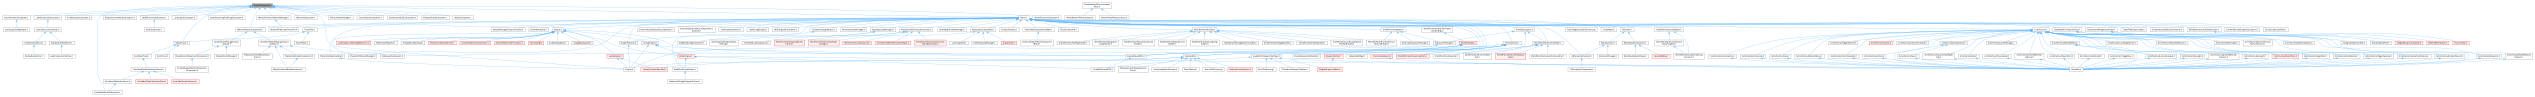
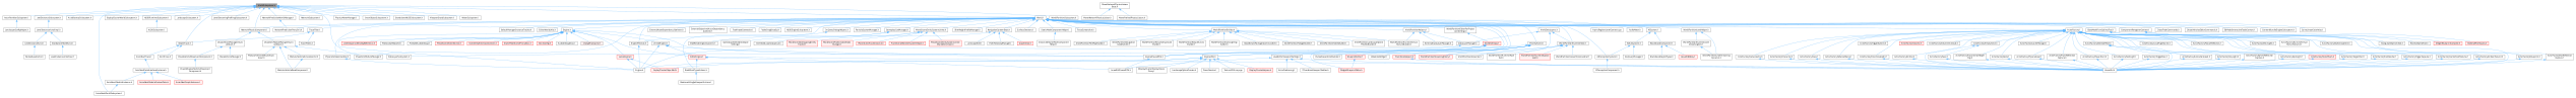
  digraph {
    fontname="IBM Plex Sans"
    node [color=grey40 fillcolor=white fontname="IBM Plex Sans" fontsize=10 shape=box style=filled]
    edge [color=steelblue1 dir=back fontname="IBM Plex Sans" fontsize=10 labelfontname=Helvetica labelfontsize=10 style=solid]
    n1 [color=gray40 fillcolor=grey60 fontcolor=black height=0.2 label="WorldSubsystem.h" width=0.4]
    n2 [height=0.2 label="ActorPartitionSubsystem.h" width=0.4]
    n3 [height=0.2 label="AnimNextWorldSubsystem.h" width=0.4]
    n4 [height=0.2 label="AutoDestroySubsystem.h" width=0.4]
    n5 [height=0.2 label="DataLayerSubsystem.h" width=0.4]
    n6 [height=0.2 label="DisplayClusterWorldSubsystem.h" width=0.4]
    n7 [height=0.2 label="HLODRuntimeSubsystem.h" width=0.4]
    n8 [height=0.2 label="LandscapeSubsystem.h" width=0.4]
    n9 [height=0.2 label="LevelInstanceSubsystem.h" width=0.4]
    n10 [height=0.2 label="LevelStreamingProfilingSubsystem.h" width=0.4]
    n11 [height=0.2 label="NetworkPhysicsComponent.h" width=0.4]
    n12 [height=0.2 label="NetworkPredictionWorldManager.h" width=0.4]
    n13 [height=0.2 label="NetworkSubsystem.h" width=0.4]
    n14 [height=0.2 label="ObjectTrace.h" width=0.4]
    n15 [height=0.2 label="PhysicsMoverManager.h" width=0.4]
    n16 [height=0.2 label="SmartObjectSubsystem.h" width=0.4]
    n17 [height=0.2 label="StandaloneHLODSubsystem.h" width=0.4]
    n18 [height=0.2 label="ViewportStatsSubsystem.h" width=0.4]
    n19 [height=0.2 label="WaterSubsystem.h" width=0.4]
    n20 [height=0.2 label="World.h" width=0.4]
    n21 [height=0.2 label="WorldPartitionSubsystem.h" width=0.4]
    n22 [height=0.2 label="LandscapeConfigHelper.h" width=0.4]
    n23 [height=0.2 label="HLODSubsystem.h" width=0.4]
    n24 [height=0.2 label="LevelInstanceActorImpl.h" width=0.4]
    n25 [height=0.2 label="ChaosSimModuleManagerAsync\lCallback.h" width=0.4]
    n26 [height=0.2 label="ChaosVehicleManagerAsync\lCallback.h" width=0.4]
    n27 [height=0.2 label="NetworkPredictionProxyInit.h" width=0.4]
    n28 [height=0.2 label="AnimNextTrace.h" width=0.4]
    n29 [height=0.2 label="AnimTrace.h" width=0.4]
    n30 [height=0.2 label="ChaosSimModuleManager.h" width=0.4]
    n31 [height=0.2 label="AIPerceptionSystem.h" width=0.4]
    n32 [height=0.2 label="AISystem.h" width=0.4]
    n33 [height=0.2 label="ActorFactory.h" width=0.4]
    n34 [height=0.2 label="AsyncRegisterLevelContext.cpp" width=0.4]
    n35 [height=0.2 label="AudioMeter.h" width=0.4]
    n36 [height=0.2 label="BaseMeshFromSplinesTool.h" width=0.4]
    n37 [height=0.2 label="BookMarkTypeActions.h" width=0.4]
    n38 [height=0.2 label="ChaosFleshCommands.h" width=0.4]
    n39 [height=0.2 label="ChaosVehiclesEditorCommands.h" width=0.4]
    n40 [height=0.2 label="ComponentReregisterContext.h" width=0.4]
    n41 [height=0.2 label="ContentBundleEngineSubsystem.h" width=0.4]
    n42 [height=0.2 label="CurveLinearColorAtlas.h" width=0.4]
    n43 [height=0.2 label="DefaultManagerInstanceTracker.h" width=0.4]
    n44 [height=0.2 label="EdModeInteractiveToolsContext.h" width=0.4]
    n45 [height=0.2 label="EditorWorldUtils.h" width=0.4]
    n46 [height=0.2 label="Engine.h" width=0.4]
    n47 [height=0.2 label="EngineSharedPCH.h" width=0.4]
    n48 [height=0.2 label="EngineMinimal.h" width=0.4]
    n49 [height=0.2 label="EngineUtils.h" width=0.4]
    n50 [height=0.2 label="EnvQueryDebugHelpers.h" width=0.4]
    n51 [height=0.2 label="ExternalAssetDependencyGatherer.h" width=0.4]
    n52 [height=0.2 label="ExternalObjectAndActorDependency\lGatherer.h" width=0.4]
    n53 [height=0.2 label="FleshAssetConversion.h" width=0.4]
    n54 [height=0.2 label="FolderDragDropOp.h" width=0.4]
    n55 [height=0.2 label="GameplayCueManager.h" width=0.4]
    n56 [height=0.2 label="HLODEngineSubsystem.h" width=0.4]
    n57 [height=0.2 label="LevelEditorViewportSettings.h" width=0.4]
    n58 [height=0.2 label="MovieSceneEntitySystemLinker.h" width=0.4]
    n59 [height=0.2 label="NavigationSystemBase.h" width=0.4]
    n60 [height=0.2 label="ParticleSystemManager.h" width=0.4]
    n61 [height=0.2 label="PhysicsCollisionHandler.h" width=0.4]
    n62 [height=0.2 label="PreviewScene.h" width=0.4]
    n63 [height=0.2 label="SkinWeightProfileManager.h" width=0.4]
    n64 [height=0.2 label="StaticMeshComponentHelper.h" width=0.4]
    n65 [height=0.2 label="SurfaceIterators.h" width=0.4]
    n66 [height=0.2 label="TraceFilter.h" width=0.4]
    n67 [height=0.2 label="TraceScreenshot.h" width=0.4]
    n68 [height=0.2 label="WorldDataLayers.h" width=0.4]
    n69 [height=0.2 label="WorldPartitionRuntimeHash.h" width=0.4]
    n70 [height=0.2 label="WorldPartitionBuilder.h" width=0.4]
    n71 [height=0.2 label="WorldPartitionEditorPerProject\lUserSettings.h" width=0.4]
    n72 [height=0.2 label="WorldPartitionHelpers.h" width=0.4]
    n73 [height=0.2 label="WorldPartitionLevelHelper.h" width=0.4]
    n74 [height=0.2 label="LevelInstanceActor.h" width=0.4]
    n75 [height=0.2 label="StandaloneHLODActor.h" width=0.4]
    n76 [height=0.2 label="PackedLevelActor.h" width=0.4]
    n77 [height=0.2 label="LevelInstanceActorDesc.h" width=0.4]
    n78 [height=0.2 label="ModularVehicleBaseComponent.h" width=0.4]
    n79 [height=0.2 label="ModularVehicleDefaultAsync\lInput.h" width=0.4]
    n80 [height=0.2 label="ModularVehicleSimulationCU.h" width=0.4]
    n81 [height=0.2 label="ChaosVehicleManager.h" width=0.4]
    n82 [height=0.2 label="ChaosVehicleMovementComponent.h" width=0.4]
    n83 [height=0.2 label="MoverNetworkPhysicsLiaison\lBase.h" width=0.4]
    n84 [height=0.2 label="MoverNetworkPhysicsLiaison.h" width=0.4]
    n85 [height=0.2 label="MoverPathedPhysicsLiaison.h" width=0.4]
    n86 [height=0.2 label="ChaosWheeledVehicleMovement\lComponent.h" width=0.4]
    n87 [height=0.2 label="AnimNextDataInterfaceInstance.h" width=0.4]
    n88 [color=red fillcolor="#FFF0F0" height=0.2 label="AnimNextGraphInstance.h" width=0.4]
    n89 [color=red fillcolor="#FFF0F0" height=0.2 label="AnimNextModuleContextData.h" width=0.4]
    n90 [height=0.2 label="AnimNextModuleInstance.h" width=0.4]
    n91 [height=0.2 label="AIPerceptionComponent.h" width=0.4]
    n92 [height=0.2 label="AISubsystem.h" width=0.4]
    n93 [height=0.2 label="BlackboardComponent.h" width=0.4]
    n94 [height=0.2 label="ActorFactoryAmbientSound.h" width=0.4]
    n95 [height=0.2 label="UnrealEd.h" width=0.4]
    n96 [height=0.2 label="ActorFactoryBlueprint.h" width=0.4]
    n97 [height=0.2 label="ActorFactoryBoxReflection\lCapture.h" width=0.4]
    n98 [height=0.2 label="ActorFactoryCacheManager.h" width=0.4]
    n99 [height=0.2 label="ActorFactoryCameraActor.h" width=0.4]
    n100 [height=0.2 label="ActorFactoryCharacter.h" width=0.4]
    n101 [height=0.2 label="ActorFactoryClass.h" width=0.4]
    n102 [height=0.2 label="ActorFactoryDeferredDecal.h" width=0.4]
    n103 [height=0.2 label="ActorFactoryDirectionalLight.h" width=0.4]
    n104 [height=0.2 label="ActorFactoryEmitter.h" width=0.4]
    n105 [height=0.2 label="ActorFactoryEmptyActor.h" width=0.4]
    n106 [height=0.2 label="ActorFactoryExponentialHeight\lFog.h" width=0.4]
    n107 [height=0.2 label="ActorFactoryLocalFogVolume.h" width=0.4]
    n108 [height=0.2 label="ActorFactoryNote.h" width=0.4]
    n109 [height=0.2 label="ActorFactoryPhysicsAsset.h" width=0.4]
    n110 [height=0.2 label="ActorFactoryPlanarReflection.h" width=0.4]
    n111 [height=0.2 label="ActorFactoryPlaneReflection\lCapture.h" width=0.4]
    n112 [height=0.2 label="ActorFactoryPlayerStart.h" width=0.4]
    n113 [height=0.2 label="ActorFactoryPointLight.h" width=0.4]
    n114 [height=0.2 label="ActorFactoryRectLight.h" width=0.4]
    n115 [height=0.2 label="ActorFactoryRuntimeVirtual\lTextureVolume.h" width=0.4]
    n116 [height=0.2 label="ActorFactorySkeletalMesh.h" width=0.4]
    n117 [height=0.2 label="ActorFactorySkyAtmosphere.h" width=0.4]
    n118 [height=0.2 label="ActorFactorySkyLight.h" width=0.4]
    n119 [height=0.2 label="ActorFactorySphereReflection\lCapture.h" width=0.4]
    n120 [height=0.2 label="ActorFactorySpotLight.h" width=0.4]
    n121 [color=red fillcolor="#FFF0F0" height=0.2 label="ActorFactoryStaticMesh.h" width=0.4]
    n122 [height=0.2 label="ActorFactoryTargetPoint.h" width=0.4]
    n123 [height=0.2 label="ActorFactoryTextRender.h" width=0.4]
    n124 [height=0.2 label="ActorFactoryTriggerCapsule.h" width=0.4]
    n125 [height=0.2 label="ActorFactoryTriggerSphere.h" width=0.4]
    n126 [height=0.2 label="ActorFactoryVectorFieldVolume.h" width=0.4]
    n127 [color=red fillcolor="#FFF0F0" height=0.2 label="ActorFactoryVolume.h" width=0.4]
    n128 [height=0.2 label="ActorFactoryVolumetricCloud.h" width=0.4]
    n129 [height=0.2 label="RevolveSplineTool.h" width=0.4]
    n130 [height=0.2 label="TriangulateSplinesTool.h" width=0.4]
    n131 [height=0.2 label="BookmarkSingleViewportActions.h" width=0.4]
    n132 [color=red fillcolor="#FFF0F0" height=0.2 label="SkeletalMeshTypes.h" width=0.4]
    n133 [color=red fillcolor="#FFF0F0" height=0.2 label="WidgetBlueprintCompiler.h" width=0.4]
-   n134 [color=red fillcolor="#FFF0F0" height=0.2 label="FractureTool.h" width=0.4]
    n135 [height=0.2 label="AudioDebugDraw.h" width=0.4]
    n136 [fillcolor="#FFF0F0" height=0.2 label="ChangeTransactor.h" width=0.4]
    n137 [color=red fillcolor="#FFF0F0" height=0.2 label="EditorEngine.h" width=0.4]
    n138 [height=0.2 label="Engine.h" width=0.4]
    n139 [color=red fillcolor="#FFF0F0" height=0.2 label="GameEngine.h" width=0.4]
    n140 [color=red fillcolor="#FFF0F0" height=0.2 label="LevelSequenceBindingReference.h" width=0.4]
    n141 [height=0.2 label="MallocLeakReporter.h" width=0.4]
    n142 [height=0.2 label="MediaIOAudioDebug.h" width=0.4]
    n143 [color=red fillcolor="#FFF0F0" height=0.2 label="MovieSceneEventSection.h" width=0.4]
    n144 [color=red fillcolor="#FFF0F0" height=0.2 label="SceneViewExtensionContext.h" width=0.4]
    n145 [color=red fillcolor="#FFF0F0" height=0.2 label="StaticMeshSceneProxyDesc.h" width=0.4]
    n146 [height=0.2 label="UnrealEngine.h" width=0.4]
    n147 [color=red fillcolor="#FFF0F0" height=0.2 label="VoiceConfig.h" width=0.4]
    n148 [height=0.2 label="UnrealEdSharedPCH.h" width=0.4]
    n149 [color=red fillcolor="#FFF0F0" height=0.2 label="DisplayClusterObjectRef.h" width=0.4]
    n150 [color=red fillcolor="#FFF0F0" height=0.2 label="DisplayClusterHelpers.h" width=0.4]
    n151 [height=0.2 label="IDisplayClusterDisplayDevice\lProxy.h" width=0.4]
    n152 [height=0.2 label="LandscapeSplineProxies.h" width=0.4]
    n153 [height=0.2 label="PawnIterator.h" width=0.4]
    n154 [height=0.2 label="Texture2DArray.cpp" width=0.4]
    n155 [height=0.2 label="EQSRenderingComponent.h" width=0.4]
    n156 [height=0.2 label="AnimNotify_GameplayCue.h" width=0.4]
    n157 [height=0.2 label="GameplayAbilitiesDeveloper\lSettings.h" width=0.4]
    n158 [height=0.2 label="ActorPositioning.h" width=0.4]
    n159 [height=0.2 label="STransformViewportToolbar.h" width=0.4]
    n160 [color=red fillcolor="#FFF0F0" height=0.2 label="MovieSceneBlenderSystemHelper.h" width=0.4]
    n161 [color=red fillcolor="#FFF0F0" height=0.2 label="MovieSceneEntitySystemLinker\lSharedExtension.h" width=0.4]
    n162 [color=red fillcolor="#FFF0F0" height=0.2 label="MovieSceneOverlappingEntity\lTracker.h" width=0.4]
    n163 [color=red fillcolor="#FFF0F0" height=0.2 label="MovieScenePreAnimatedState\lStorage.h" width=0.4]
    n164 [color=red fillcolor="#FFF0F0" height=0.2 label="MovieSceneTrackInstance.h" width=0.4]
    n165 [color=red fillcolor="#FFF0F0" height=0.2 label="GraphAStar.h" width=0.4]
    n166 [height=0.2 label="LandscapeEdit.h" width=0.4]
    n167 [height=0.2 label="PathFollowingManager.h" width=0.4]
    n168 [color=red fillcolor="#FFF0F0" height=0.2 label="BlueprintEditor.h" width=0.4]
    n169 [color=red fillcolor="#FFF0F0" height=0.2 label="WidgetBlueprintEditor.h" width=0.4]
    n170 [height=0.2 label="PackedLevelActorBuilder.h" width=0.4]
    n171 [height=0.2 label="SSkeletonWidget.h" width=0.4]
    n172 [color=red fillcolor="#FFF0F0" height=0.2 label="ThumbnailHelpers.h" width=0.4]
    n173 [height=0.2 label="InstancedStaticMeshComponent\lHelper.h" width=0.4]
    n174 [height=0.2 label="TraceFilters.h" width=0.4]
    n175 [height=0.2 label="DataLayerManager.h" width=0.4]
    n176 [color=red fillcolor="#FFF0F0" height=0.2 label="WorldPartitionStreamingPolicy.h" width=0.4]
    n177 [height=0.2 label="WorldPartitionConvertCommandlet.h" width=0.4]
    n178 [height=0.2 label="WorldPartitionConverter.h" width=0.4]
    n179 [height=0.2 label="WorldPartitionRuntimeHash\lSet.h" width=0.4]
    n180 [color=red fillcolor="#FFF0F0" height=0.2 label="WorldPartitionRuntimeSpatial\lHash.h" width=0.4]
    n181 [height=0.2 label="BaseIteratePackagesCommandlet.h" width=0.4]
    n182 [height=0.2 label="WorldPartitionFoliageBuilder.h" width=0.4]
    n183 [height=0.2 label="WorldPartitionHLODsBuilder.h" width=0.4]
    n184 [height=0.2 label="WorldPartitionLandscapeSpline\lMeshesBuilder.h" width=0.4]
    n185 [height=0.2 label="WorldPartitionMiniMapBuilder.h" width=0.4]
    n186 [height=0.2 label="WorldPartitionNavigation\lDataBuilder.h" width=0.4]
    n187 [height=0.2 label="WorldPartitionRenameDuplicate\lBuilder.h" width=0.4]
    n188 [height=0.2 label="WorldPartitionResaveActors\lBuilder.h" width=0.4]
    n189 [height=0.2 label="WorldPartitionRuntimeVirtual\lTextureBuilder.h" width=0.4]
    n190 [height=0.2 label="WorldPartitionStaticLighting\lBuilder.h" width=0.4]
    n191 [color=red fillcolor="#FFF0F0" height=0.2 label="WorldSettings.h" width=0.4]
    n192 [height=0.2 label="ExternalDataLayerManager.h" width=0.4]
    n193 [height=0.2 label="WorldPartitionLevelStreaming\lDynamic.h" width=0.4]
    n194 [height=0.2 label="WorldPartitionRuntimeLevel\lStreamingCell.h" width=0.4]
    n195 [height=0.2 label="EnvQueryManager.h" width=0.4]
    n196 [height=0.2 label="BlackboardKeyAllTypes.h" width=0.4]
    n197 [color=red fillcolor="#FFF0F0" height=0.2 label="ValueOrBBKey.h" width=0.4]
    n198 [height=0.2 label="ActorFactoryPawn.h" width=0.4]
    n199 [height=0.2 label="ActorFactoryAnimationAsset.h" width=0.4]
    n200 [height=0.2 label="ActorFactoryTriggerBox.h" width=0.4]
    n1 -> n2
    n1 -> n3
    n1 -> n4
    n1 -> n5
    n1 -> n6
    n1 -> n7
    n1 -> n8
    n1 -> n9
    n1 -> n10
    n1 -> n11
    n1 -> n12
    n1 -> n13
    n1 -> n14
    n1 -> n15
    n1 -> n16
    n1 -> n17
    n1 -> n18
    n1 -> n19
    n1 -> n20
    n1 -> n21
    n2 -> n22
    n7 -> n23
    n9 -> n24
    n11 -> n25
    n11 -> n26
    n12 -> n27
    n14 -> n28
    n14 -> n29
    n20 -> n11
    n20 -> n27
    n20 -> n30
    n20 -> n31
    n20 -> n32
    n20 -> n33
    n20 -> n34
    n20 -> n35
    n20 -> n36
    n20 -> n37
    n20 -> n38
    n20 -> n39
    n20 -> n40
    n20 -> n41
    n20 -> n42
    n20 -> n43
    n20 -> n44
    n20 -> n45
    n20 -> n46
    n20 -> n47
    n20 -> n48
    n20 -> n49
    n20 -> n50
    n20 -> n51
    n20 -> n52
    n20 -> n53
    n20 -> n54
    n20 -> n55
    n20 -> n56
    n20 -> n57
    n20 -> n58
    n20 -> n59
    n20 -> n60
    n20 -> n61
    n20 -> n62
    n20 -> n63
    n20 -> n64
    n20 -> n65
    n20 -> n66
    n20 -> n67
    n20 -> n68
    n20 -> n69
    n20 -> n70
    n20 -> n71
    n20 -> n72
    n20 -> n73
    n24 -> n74
    n24 -> n75
    n25 -> n30
    n25 -> n78
    n25 -> n79
    n25 -> n80
    n26 -> n81
    n26 -> n82
    n28 -> n87
    n31 -> n91
    n32 -> n92
    n32 -> n93
    n33 -> n94
    n33 -> n95
    n33 -> n96
    n33 -> n97
    n33 -> n98
    n33 -> n99
    n33 -> n100
    n33 -> n101
    n33 -> n102
    n33 -> n103
    n33 -> n104
    n33 -> n105
    n33 -> n106
    n33 -> n107
    n33 -> n108
    n33 -> n109
    n33 -> n110
    n33 -> n111
    n33 -> n112
    n33 -> n113
    n33 -> n114
    n33 -> n115
    n33 -> n116
    n33 -> n117
    n33 -> n118
    n33 -> n119
    n33 -> n120
    n33 -> n121
    n33 -> n122
    n33 -> n123
    n33 -> n124
    n33 -> n125
    n33 -> n126
    n33 -> n127
    n33 -> n128
    n36 -> n129
    n36 -> n130
    n37 -> n131
    n40 -> n132
    n40 -> n133
-   n44 -> n134
    n46 -> n47
    n46 -> n135
    n46 -> n136
    n46 -> n137
    n46 -> n138
    n46 -> n139
    n46 -> n140
    n46 -> n141
    n46 -> n142
    n46 -> n143
    n46 -> n144
    n46 -> n145
    n46 -> n146
    n46 -> n147
    n47 -> n148
    n48 -> n138
    n49 -> n138
    n49 -> n149
    n49 -> n150
    n49 -> n151
    n49 -> n152
    n49 -> n153
    n49 -> n154
    n50 -> n155
    n55 -> n156
    n55 -> n157
    n57 -> n95
    n57 -> n148
    n57 -> n158
    n57 -> n159
    n58 -> n160
    n58 -> n161
    n58 -> n162
    n58 -> n163
    n58 -> n164
    n59 -> n48
    n59 -> n165
    n59 -> n166
    n59 -> n167
    n61 -> n138
    n62 -> n47
    n62 -> n168
    n62 -> n169
    n62 -> n170
    n62 -> n171
    n62 -> n172
    n64 -> n173
    n66 -> n14
    n66 -> n174
    n68 -> n69
    n68 -> n175
    n68 -> n176
    n69 -> n176
    n69 -> n177
    n69 -> n178
    n69 -> n179
    n69 -> n180
    n70 -> n181
    n70 -> n182
    n70 -> n183
    n70 -> n184
    n70 -> n185
    n70 -> n186
    n70 -> n187
    n70 -> n188
    n70 -> n189
    n70 -> n190
    n71 -> n191
    n72 -> n175
    n72 -> n189
    n72 -> n192
    n73 -> n193
    n73 -> n194
    n74 -> n76
    n75 -> n77
    n80 -> n78
    n82 -> n86
    n83 -> n84
    n83 -> n85
    n87 -> n88
    n87 -> n89
    n87 -> n90
    n90 -> n3
    n92 -> n31
    n92 -> n195
    n93 -> n196
    n93 -> n197
    n94 -> n95
    n96 -> n95
    n97 -> n95
    n99 -> n95
    n100 -> n95
    n101 -> n95
    n102 -> n95
    n103 -> n95
    n104 -> n95
    n105 -> n95
    n105 -> n198
    n106 -> n95
    n108 -> n95
    n109 -> n95
    n111 -> n95
    n112 -> n95
    n113 -> n95
    n116 -> n95
    n116 -> n199
    n118 -> n95
    n119 -> n95
    n120 -> n95
    n121 -> n95
    n122 -> n95
    n123 -> n95
    n124 -> n95
    n126 -> n95
    n137 -> n37
    n137 -> n95
    n137 -> n148
    n139 -> n138
    n139 -> n149
    n146 -> n47
    n146 -> n137
    n146 -> n138
    n168 -> n169
    n172 -> n95
    n175 -> n5
    n191 -> n47
    n191 -> n49
    n191 -> n138
    n194 -> n193
    n198 -> n95
    n199 -> n95
    n200 -> n95
  }
